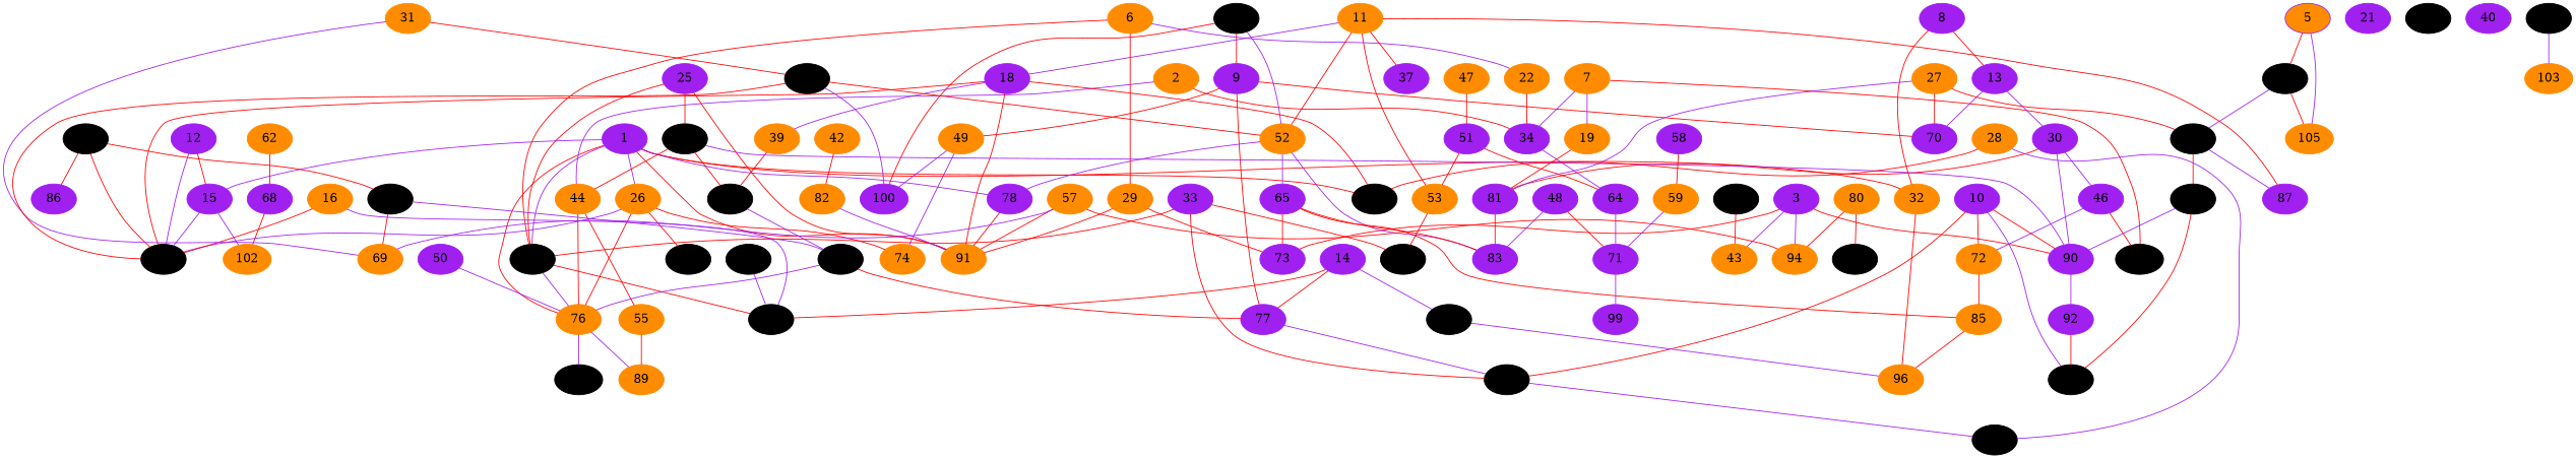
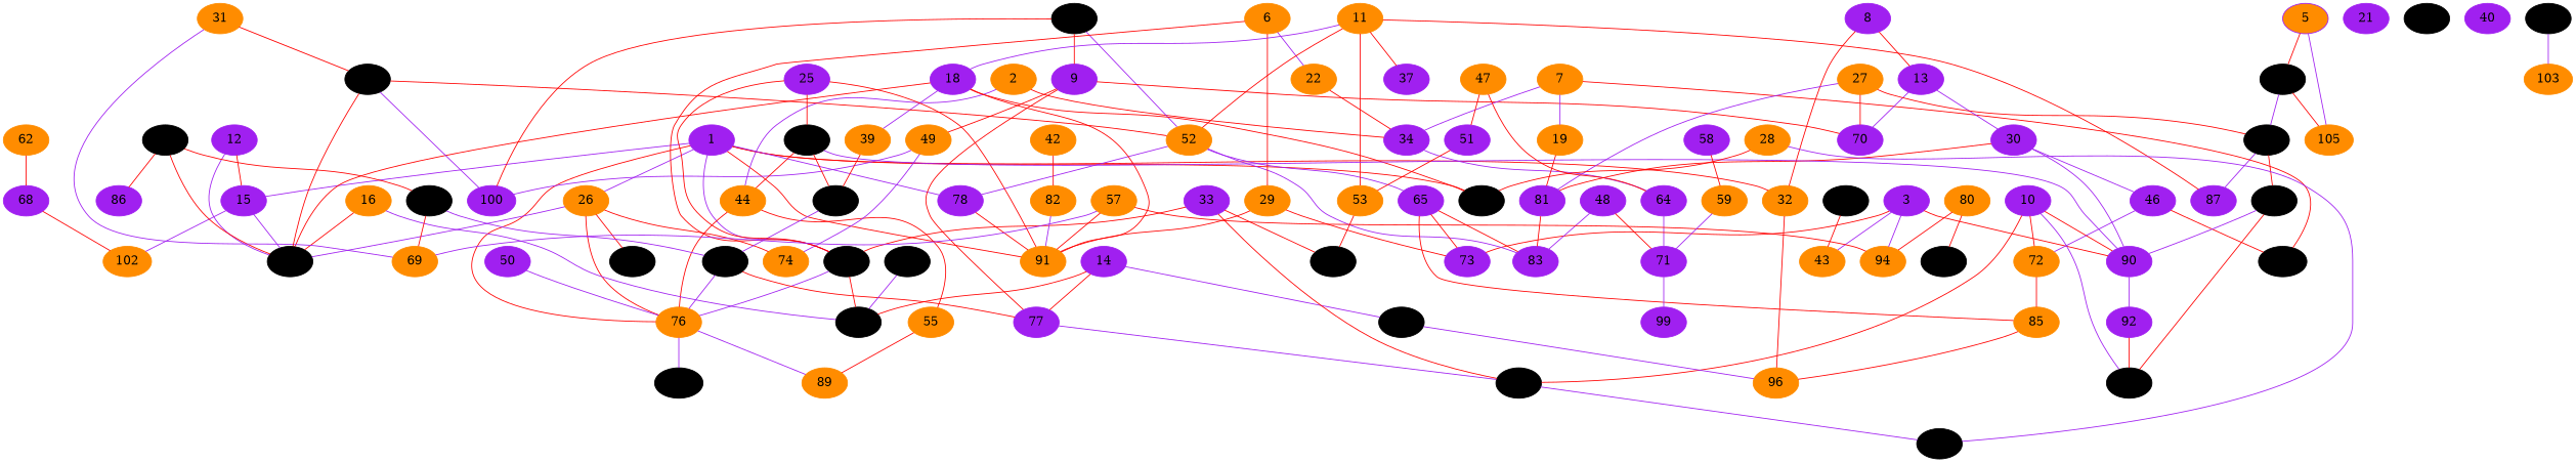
  graph {
    node [color=purple style=filled]
    edge [color=red]
    1
    15
    26 [color=darkorange]
    32 [color=darkorange]
    56 [color=black]
    63 [color=black]
    76 [color=darkorange]
    78
    91 [color=darkorange]
    60 [color=black]
    102 [color=darkorange]
    74 [color=darkorange]
    98 [color=black]
    96 [color=darkorange]
    95 [color=black]
    89 [color=darkorange]
    104 [color=black]
    2 [color=darkorange]
    34
    44 [color=darkorange]
    64
    55 [color=darkorange]
    43 [color=darkorange]
    3
    73
    90
    94 [color=darkorange]
    92
    4 [color=black]
    9
    52 [color=darkorange]
    100
    49 [color=darkorange]
    70
    77
    83
    65
    5 [fillcolor=darkorange]
    24 [color=black]
    105 [color=darkorange]
    45 [color=black]
    6 [color=darkorange]
    22 [color=darkorange]
    29 [color=darkorange]
    7 [color=darkorange]
    19 [color=darkorange]
    101 [color=black]
    81
    8
    13
    30
    79 [color=black]
    10
    72 [color=darkorange]
    97 [color=black]
    85 [color=darkorange]
    93 [color=black]
    11 [color=darkorange]
    18
    37
    53 [color=darkorange]
    87
    39 [color=darkorange]
    66 [color=black]
    12
    46
    14
    61 [color=black]
    16 [color=darkorange]
    17 [color=black]
    54 [color=black]
    20 [color=black]
    36 [color=black]
    86
    69 [color=darkorange]
    75 [color=black]
    21
    23 [color=black]
    84 [color=black]
    25
    41 [color=black]
    27 [color=darkorange]
    28 [color=darkorange]
    31 [color=darkorange]
    38 [color=black]
    33
    71
    35 [color=black]
    40
    42 [color=darkorange]
    82 [color=darkorange]
    47 [color=darkorange]
    51
    48
    99
    50
    57 [color=darkorange]
    59 [color=darkorange]
    58
    62 [color=darkorange]
    68
    67 [color=black]
    103 [color=darkorange]
    80 [color=darkorange]
    88 [color=black]
    1 -- 15 [color=purple]
    1 -- 26 [color=purple]
    1 -- 32
    1 -- 56
    1 -- 63 [color=purple]
    1 -- 76
    1 -- 78 [color=purple]
    1 -- 91
    15 -- 60 [color=purple]
    15 -- 102 [color=purple]
    26 -- 76
    26 -- 60 [color=purple]
    26 -- 74
    26 -- 98
    32 -- 96
    63 -- 76 [color=purple]
    63 -- 95
    76 -- 89 [color=purple]
    76 -- 104 [color=purple]
    78 -- 91
    2 -- 34
    2 -- 44 [color=purple]
    34 -- 64 [color=purple]
    44 -- 76
    44 -- 55
    64 -- 71 [color=purple]
    55 -- 89
    3 -- 43 [color=purple]
    3 -- 73
    3 -- 90
    3 -- 94 [color=purple]
    90 -- 92 [color=purple]
    92 -- 97
    4 -- 9
    4 -- 52 [color=purple]
    4 -- 100
    9 -- 49
    9 -- 70
    9 -- 77
    52 -- 78 [color=purple]
    52 -- 83 [color=purple]
    52 -- 65 [color=purple]
    49 -- 74 [color=purple]
    49 -- 100 [color=purple]
    77 -- 79 [color=purple]
    65 -- 73
    65 -- 83
    65 -- 85
    5 -- 24
    5 -- 105 [color=purple]
    24 -- 105
    24 -- 45 [color=purple]
    45 -- 87 [color=purple]
    45 -- 84
    6 -- 63
    6 -- 22 [color=purple]
    6 -- 29
    22 -- 34
    29 -- 91
    29 -- 73
    7 -- 34 [color=purple]
    7 -- 19 [color=purple]
    7 -- 101
    19 -- 81
    81 -- 83
    8 -- 32
    8 -- 13
    13 -- 70 [color=purple]
    13 -- 30 [color=purple]
    30 -- 90 [color=purple]
    30 -- 81
    30 -- 46 [color=purple]
    79 -- 93 [color=purple]
    10 -- 90
    10 -- 79
    10 -- 72
    10 -- 97 [color=purple]
    72 -- 85
    85 -- 96
    11 -- 52
    11 -- 18 [color=purple]
    11 -- 37
    11 -- 53
    11 -- 87
    18 -- 56
    18 -- 91
    18 -- 60
    18 -- 39 [color=purple]
    53 -- 66
    39 -- 54
    12 -- 15
    12 -- 60 [color=purple]
    46 -- 101
    46 -- 72 [color=purple]
    14 -- 95
    14 -- 77
    14 -- 61 [color=purple]
    61 -- 96 [color=purple]
    16 -- 60
    16 -- 95 [color=purple]
    17 -- 43
    54 -- 75 [color=purple]
    20 -- 60
    20 -- 36
    20 -- 86
    36 -- 69
    36 -- 75 [color=purple]
    75 -- 76 [color=purple]
    75 -- 77
    84 -- 90 [color=purple]
    84 -- 97
    25 -- 63
    25 -- 91
    25 -- 41
    41 -- 44
    41 -- 90 [color=purple]
    41 -- 54
    27 -- 70
    27 -- 45
    27 -- 81 [color=purple]
    28 -- 56
    28 -- 93 [color=purple]
    31 -- 69 [color=purple]
    31 -- 38
    38 -- 60
    38 -- 52
    38 -- 100 [color=purple]
    33 -- 63
    33 -- 79
    33 -- 66
    71 -- 99 [color=purple]
    35 -- 95 [color=purple]
    42 -- 82
    82 -- 91 [color=purple]
    47 -- 51
-   51 -- 64
+   47 -- 64
    51 -- 53
    48 -- 83 [color=purple]
    48 -- 71
    50 -- 76 [color=purple]
    57 -- 91
    57 -- 94
    57 -- 69 [color=purple]
    59 -- 71 [color=purple]
    58 -- 59
    62 -- 68
    68 -- 102
    67 -- 103 [color=purple]
    80 -- 94
    80 -- 88
  }
